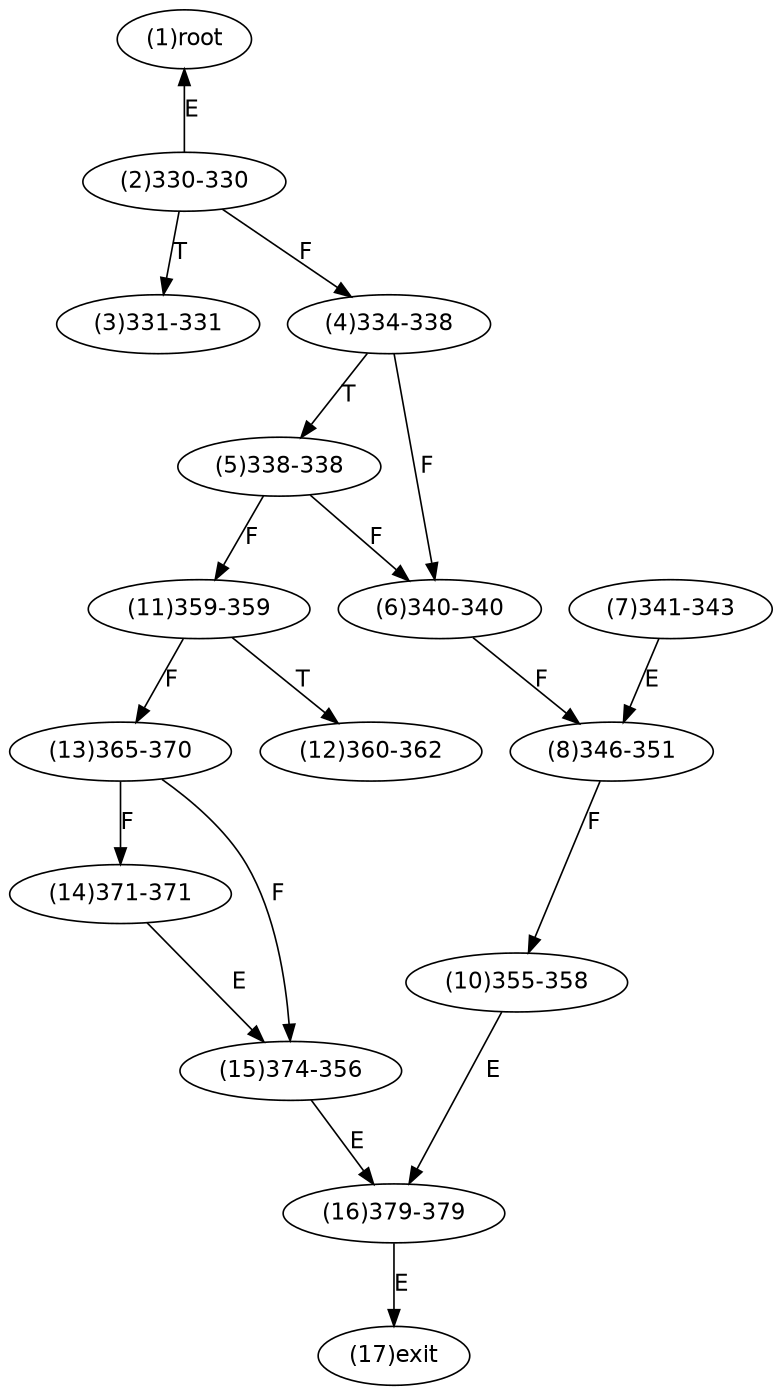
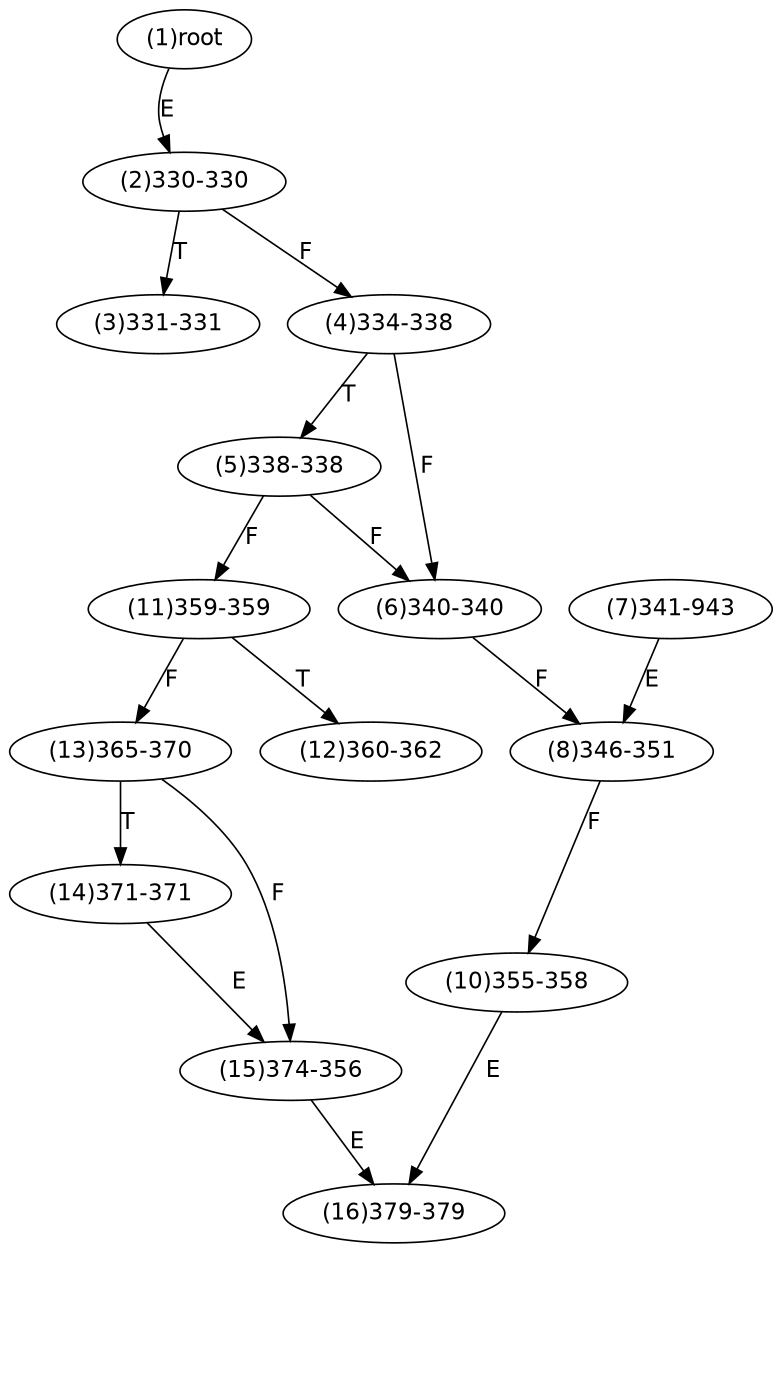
  digraph {
    fontname="DejaVu Sans"
    node [fontname="DejaVu Sans"]
    edge [fontname="DejaVu Sans"]
    n1 [label="(1)root"]
    n2 [label="(2)330-330"]
    n3 [label="(3)331-331"]
    n4 [label="(4)334-338"]
    n5 [label="(5)338-338"]
    n6 [label="(6)340-340"]
    n7 [label="(11)359-359"]
    n8 [label="(8)346-351"]
    n9 [label="(12)360-362"]
    n10 [label="(13)365-370"]
-   n11 [label="(7)341-343"]
+   n11 [label="(7)341-943"]
    n12 [label="(10)355-358"]
    n13 [label="(16)379-379"]
-   n14 [label="(17)exit"]
    n15 [label="(14)371-371"]
    n16 [label="(15)374-356"]
-   n2 -> n1 [label=E]
+   n1 -> n2 [label=E]
    n2 -> n3 [label=T]
    n2 -> n4 [label=F]
    n4 -> n5 [label=T]
    n4 -> n6 [label=F]
    n5 -> n6 [label=F]
    n5 -> n7 [label=F]
    n6 -> n8 [label=F]
    n7 -> n9 [label=T]
    n7 -> n10 [label=F]
    n8 -> n12 [label=F]
-   n10 -> n15 [label=F]
+   n10 -> n15 [label=T]
    n10 -> n16 [label=F]
    n11 -> n8 [label=E]
    n12 -> n13 [label=E]
-   n13 -> n14 [label=E]
    n15 -> n16 [label=E]
    n16 -> n13 [label=E]
  }
